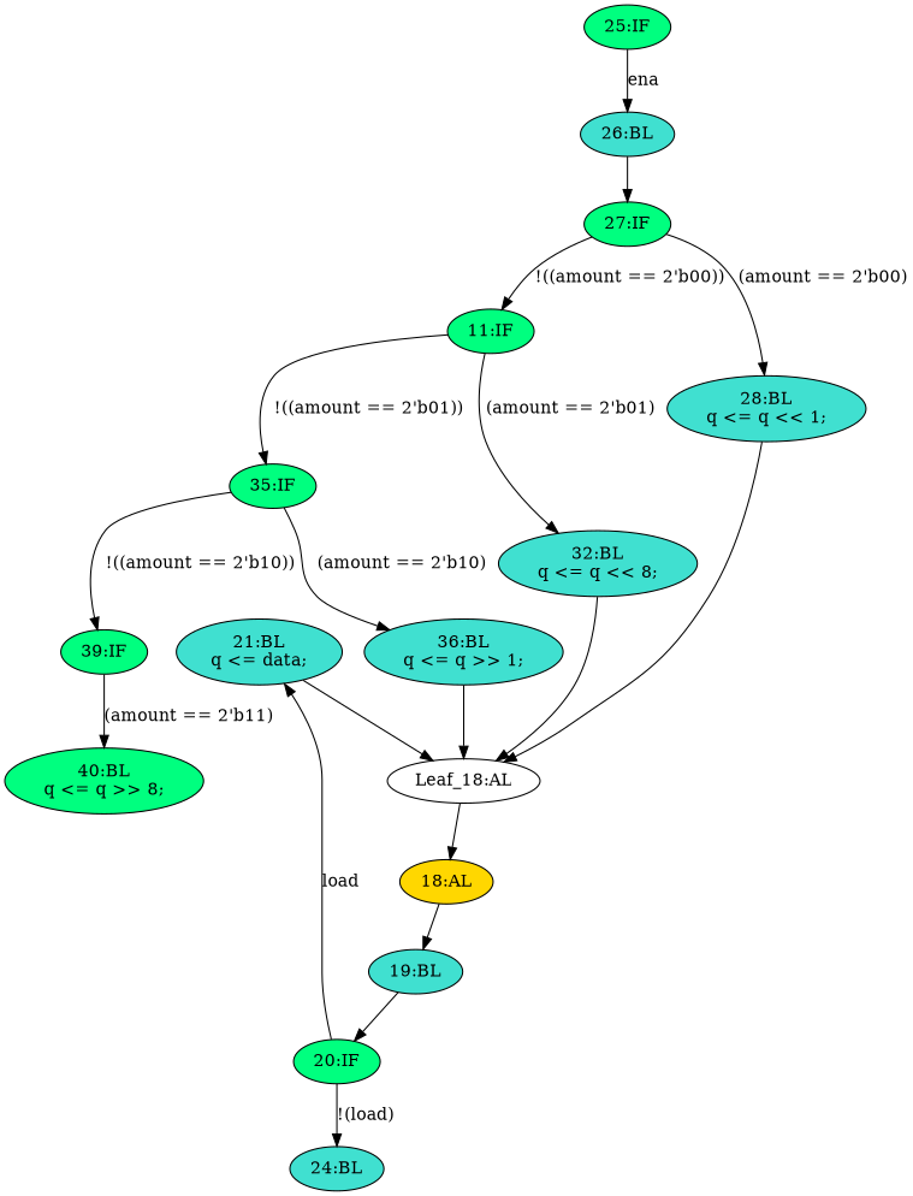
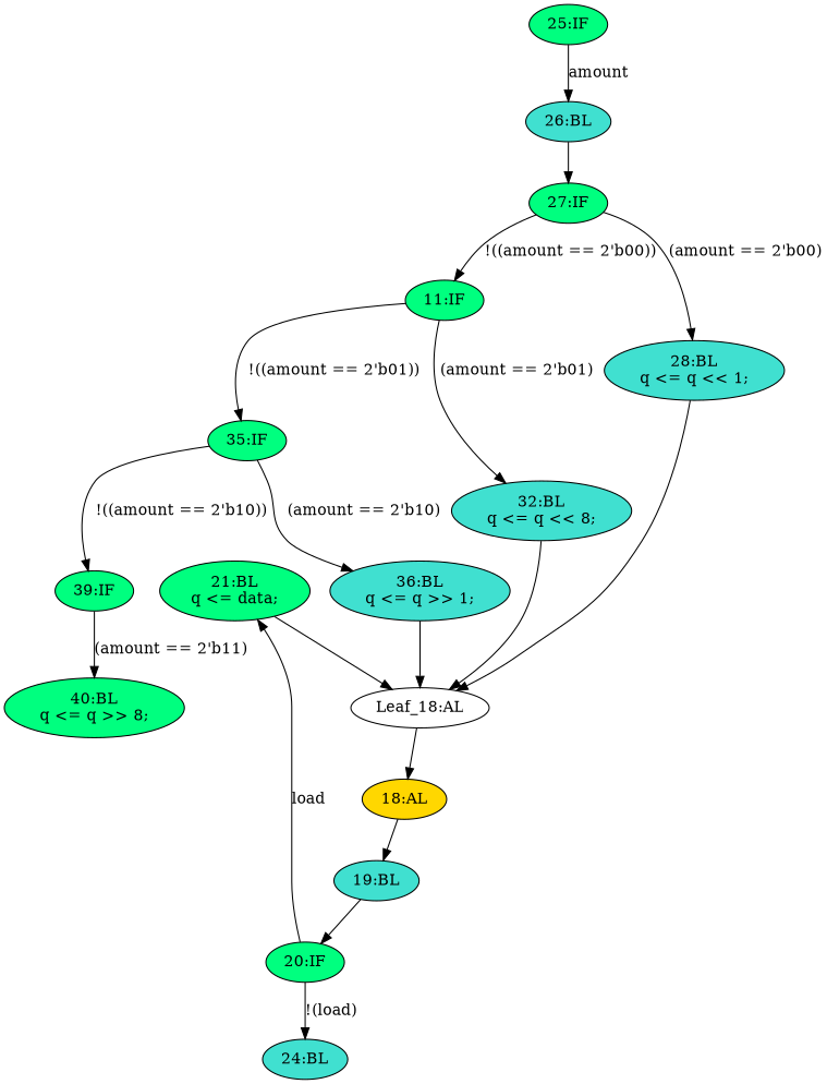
  strict digraph {
    node [fillcolor=turquoise statements="[]" style=filled typ=Block]
    edge [cond="[]" lineno=None]
-   n1 [ast="<pyverilog.vparser.ast.Block object at 0x7fb0311f7090>" label="21:BL\nq <= data;" statements="[<pyverilog.vparser.ast.NonblockingSubstitution object at 0x7fb0311e3210>]"]
+   n1 [ast="<pyverilog.vparser.ast.Block object at 0x7fb0311f7090>" fillcolor=springgreen label="21:BL\nq <= data;" statements="[<pyverilog.vparser.ast.NonblockingSubstitution object at 0x7fb0311e3210>]"]
    n2 [def_var="['q']" label="Leaf_18:AL" fillcolor="" statements="" style="" typ=""]
    n3 [ast="<pyverilog.vparser.ast.Always object at 0x7fb0311f71d0>" clk_sens=True fillcolor=gold label="18:AL" sens="['clk']" typ=Always use_var="['load', 'ena', 'amount', 'data', 'q']"]
    n4 [ast="<pyverilog.vparser.ast.Block object at 0x7fb0311e3d10>" label="19:BL"]
    n5 [ast="<pyverilog.vparser.ast.IfStatement object at 0x7fb0311fdd10>" fillcolor=springgreen label="27:IF" typ=IfStatement]
    n6 [ast="<pyverilog.vparser.ast.Block object at 0x7fb0311f1650>" label="28:BL\nq <= q << 1;" statements="[<pyverilog.vparser.ast.NonblockingSubstitution object at 0x7fb0311e6650>]"]
    n7 [ast="<pyverilog.vparser.ast.IfStatement object at 0x7fb03155ee50>" fillcolor=springgreen label="11:IF" typ=IfStatement]
    n8 [ast="<pyverilog.vparser.ast.Block object at 0x7fb0311e6450>" label="32:BL\nq <= q << 8;" statements="[<pyverilog.vparser.ast.NonblockingSubstitution object at 0x7fb035345d10>]"]
    n9 [ast="<pyverilog.vparser.ast.IfStatement object at 0x7fb031446510>" fillcolor=springgreen label="35:IF" typ=IfStatement]
    n10 [ast="<pyverilog.vparser.ast.IfStatement object at 0x7fb031098350>" fillcolor=springgreen label="39:IF" typ=IfStatement]
    n11 [ast="<pyverilog.vparser.ast.Block object at 0x7fb0314a0f90>" label="36:BL\nq <= q >> 1;" statements="[<pyverilog.vparser.ast.NonblockingSubstitution object at 0x7fb031446550>]"]
    n12 [ast="<pyverilog.vparser.ast.IfStatement object at 0x7fb0311e3ed0>" fillcolor=springgreen label="20:IF" typ=IfStatement]
    n13 [ast="<pyverilog.vparser.ast.Block object at 0x7fb031098bd0>" fillcolor=springgreen label="40:BL\nq <= q >> 8;" statements="[<pyverilog.vparser.ast.NonblockingSubstitution object at 0x7fb031098a50>]"]
    n14 [ast="<pyverilog.vparser.ast.Block object at 0x7fb03118ee90>" label="24:BL"]
    n15 [ast="<pyverilog.vparser.ast.Block object at 0x7fb03118ecd0>" label="26:BL"]
    n16 [ast="<pyverilog.vparser.ast.IfStatement object at 0x7fb03118ebd0>" fillcolor=springgreen label="25:IF" typ=IfStatement]
    n1 -> n2
    n2 -> n3 [cond="" lineno=""]
    n3 -> n4
    n4 -> n12
    n5 -> n6 [cond="['amount']" label="(amount == 2'b00)" lineno=27]
    n5 -> n7 [cond="['amount']" label="!((amount == 2'b00))" lineno=27]
    n6 -> n2
    n7 -> n8 [cond="['amount']" label="(amount == 2'b01)" lineno=31]
    n7 -> n9 [cond="['amount']" label="!((amount == 2'b01))" lineno=31]
    n8 -> n2
    n9 -> n10 [cond="['amount']" label="!((amount == 2'b10))" lineno=35]
    n9 -> n11 [cond="['amount']" label="(amount == 2'b10)" lineno=35]
    n10 -> n13 [cond="['amount']" label="(amount == 2'b11)" lineno=39]
    n11 -> n2
    n12 -> n1 [cond="['load']" label=load lineno=20]
    n12 -> n14 [cond="['load']" label="!(load)" lineno=20]
    n15 -> n5
-   n16 -> n15 [cond="['ena']" label=ena lineno=25]
+   n16 -> n15 [cond="['ena']" label=amount lineno=25]
  }
